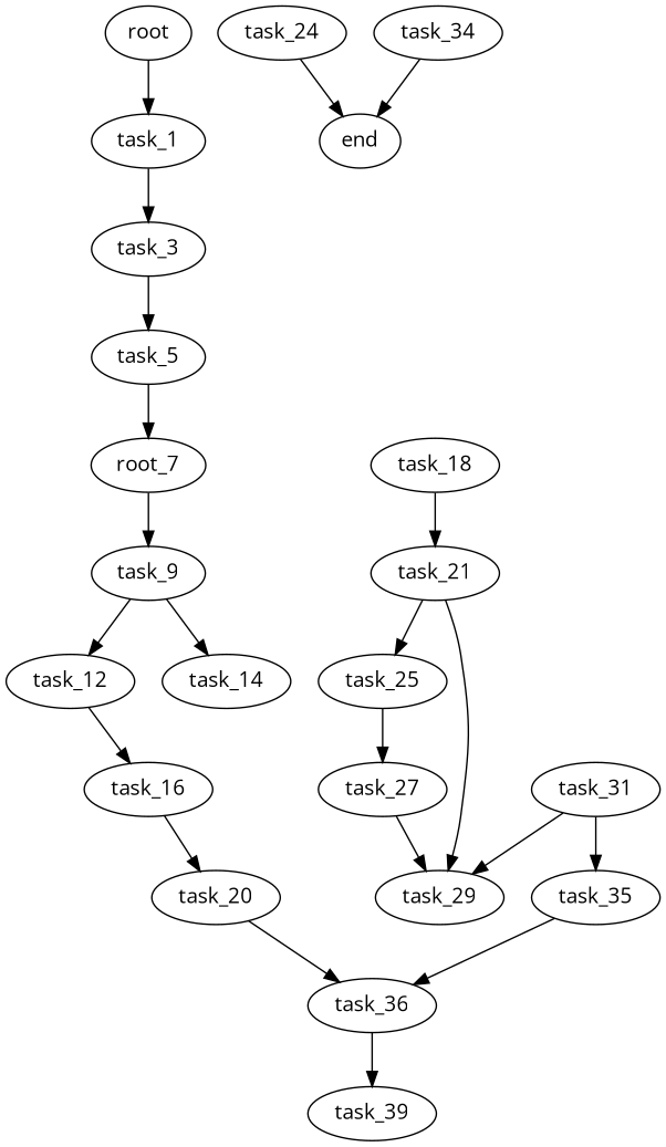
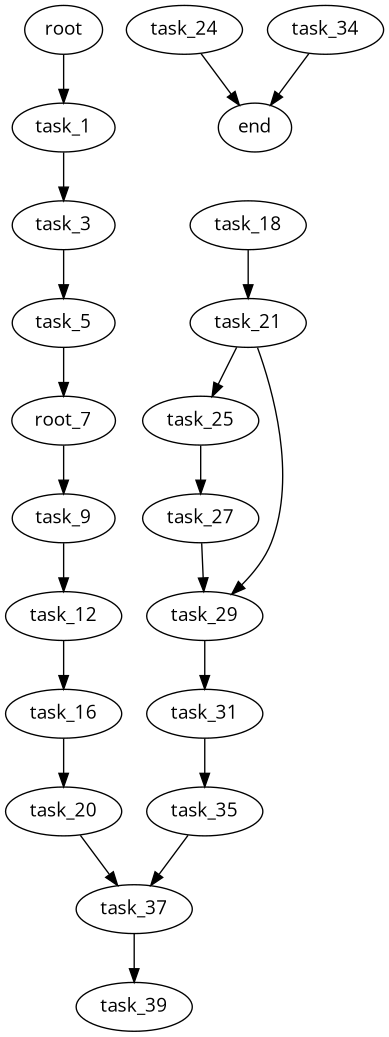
  digraph {
    fontname="Open Sans"
    node [fontname="Open Sans"]
    edge [fontname="Open Sans"]
    root
    task_1
    task_3
    task_5
    n5 [label=root_7]
    task_9
    task_12
-   task_14
    task_16
    task_20
    task_18
    task_21
-   task_37 [label=task_36]
+   task_37
    task_25
    task_29
    task_24
    end
    task_27
    task_31
    task_35
    task_34
    task_39
    root -> task_1
    task_1 -> task_3
    task_3 -> task_5
    task_5 -> n5
    n5 -> task_9
    task_9 -> task_12
-   task_9 -> task_14
    task_12 -> task_16
    task_16 -> task_20
    task_20 -> task_37
    task_18 -> task_21
    task_21 -> task_25
    task_21 -> task_29
    task_37 -> task_39
    task_25 -> task_27
-   task_31 -> task_29
+   task_29 -> task_31
    task_24 -> end
    task_27 -> task_29
    task_31 -> task_35
    task_35 -> task_37
    task_34 -> end
  }
